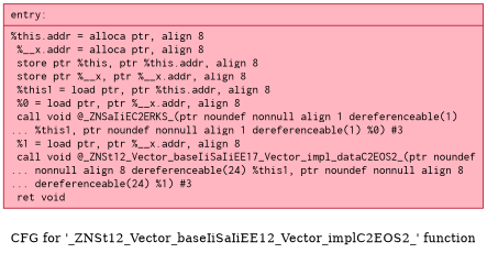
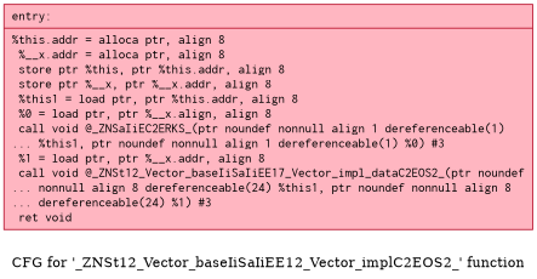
  digraph {
    label="CFG for '_ZNSt12_Vector_baseIiSaIiEE12_Vector_implC2EOS2_' function"
-   n1 [color="#b70d28ff" fillcolor=lightpink fontname=Courier label="{entry:\l|  %this.addr = alloca ptr, align 8\l  %__x.addr = alloca ptr, align 8\l  store ptr %this, ptr %this.addr, align 8\l  store ptr %__x, ptr %__x.addr, align 8\l  %this1 = load ptr, ptr %this.addr, align 8\l  %0 = load ptr, ptr %__x.addr, align 8\l  call void @_ZNSaIiEC2ERKS_(ptr noundef nonnull align 1 dereferenceable(1)\l... %this1, ptr noundef nonnull align 1 dereferenceable(1) %0) #3\l  %1 = load ptr, ptr %__x.addr, align 8\l  call void @_ZNSt12_Vector_baseIiSaIiEE17_Vector_impl_dataC2EOS2_(ptr noundef\l... nonnull align 8 dereferenceable(24) %this1, ptr noundef nonnull align 8\l... dereferenceable(24) %1) #3\l  ret void\l}" shape=record style=filled]
+   n1 [color="#b70d28ff" fillcolor=lightpink fontname=Courier label="{entry:\l|  %this.addr = alloca ptr, align 8\l  %__x.addr = alloca ptr, align 8\l  store ptr %this, ptr %this.addr, align 8\l  store ptr %__x, ptr %__x.addr, align 8\l  %this1 = load ptr, ptr %this.addr, align 8\l  %0 = load ptr, ptr %__x.align, align 8\l  call void @_ZNSaIiEC2ERKS_(ptr noundef nonnull align 1 dereferenceable(1)\l... %this1, ptr noundef nonnull align 1 dereferenceable(1) %0) #3\l  %1 = load ptr, ptr %__x.addr, align 8\l  call void @_ZNSt12_Vector_baseIiSaIiEE17_Vector_impl_dataC2EOS2_(ptr noundef\l... nonnull align 8 dereferenceable(24) %this1, ptr noundef nonnull align 8\l... dereferenceable(24) %1) #3\l  ret void\l}" shape=record style=filled]
  }
